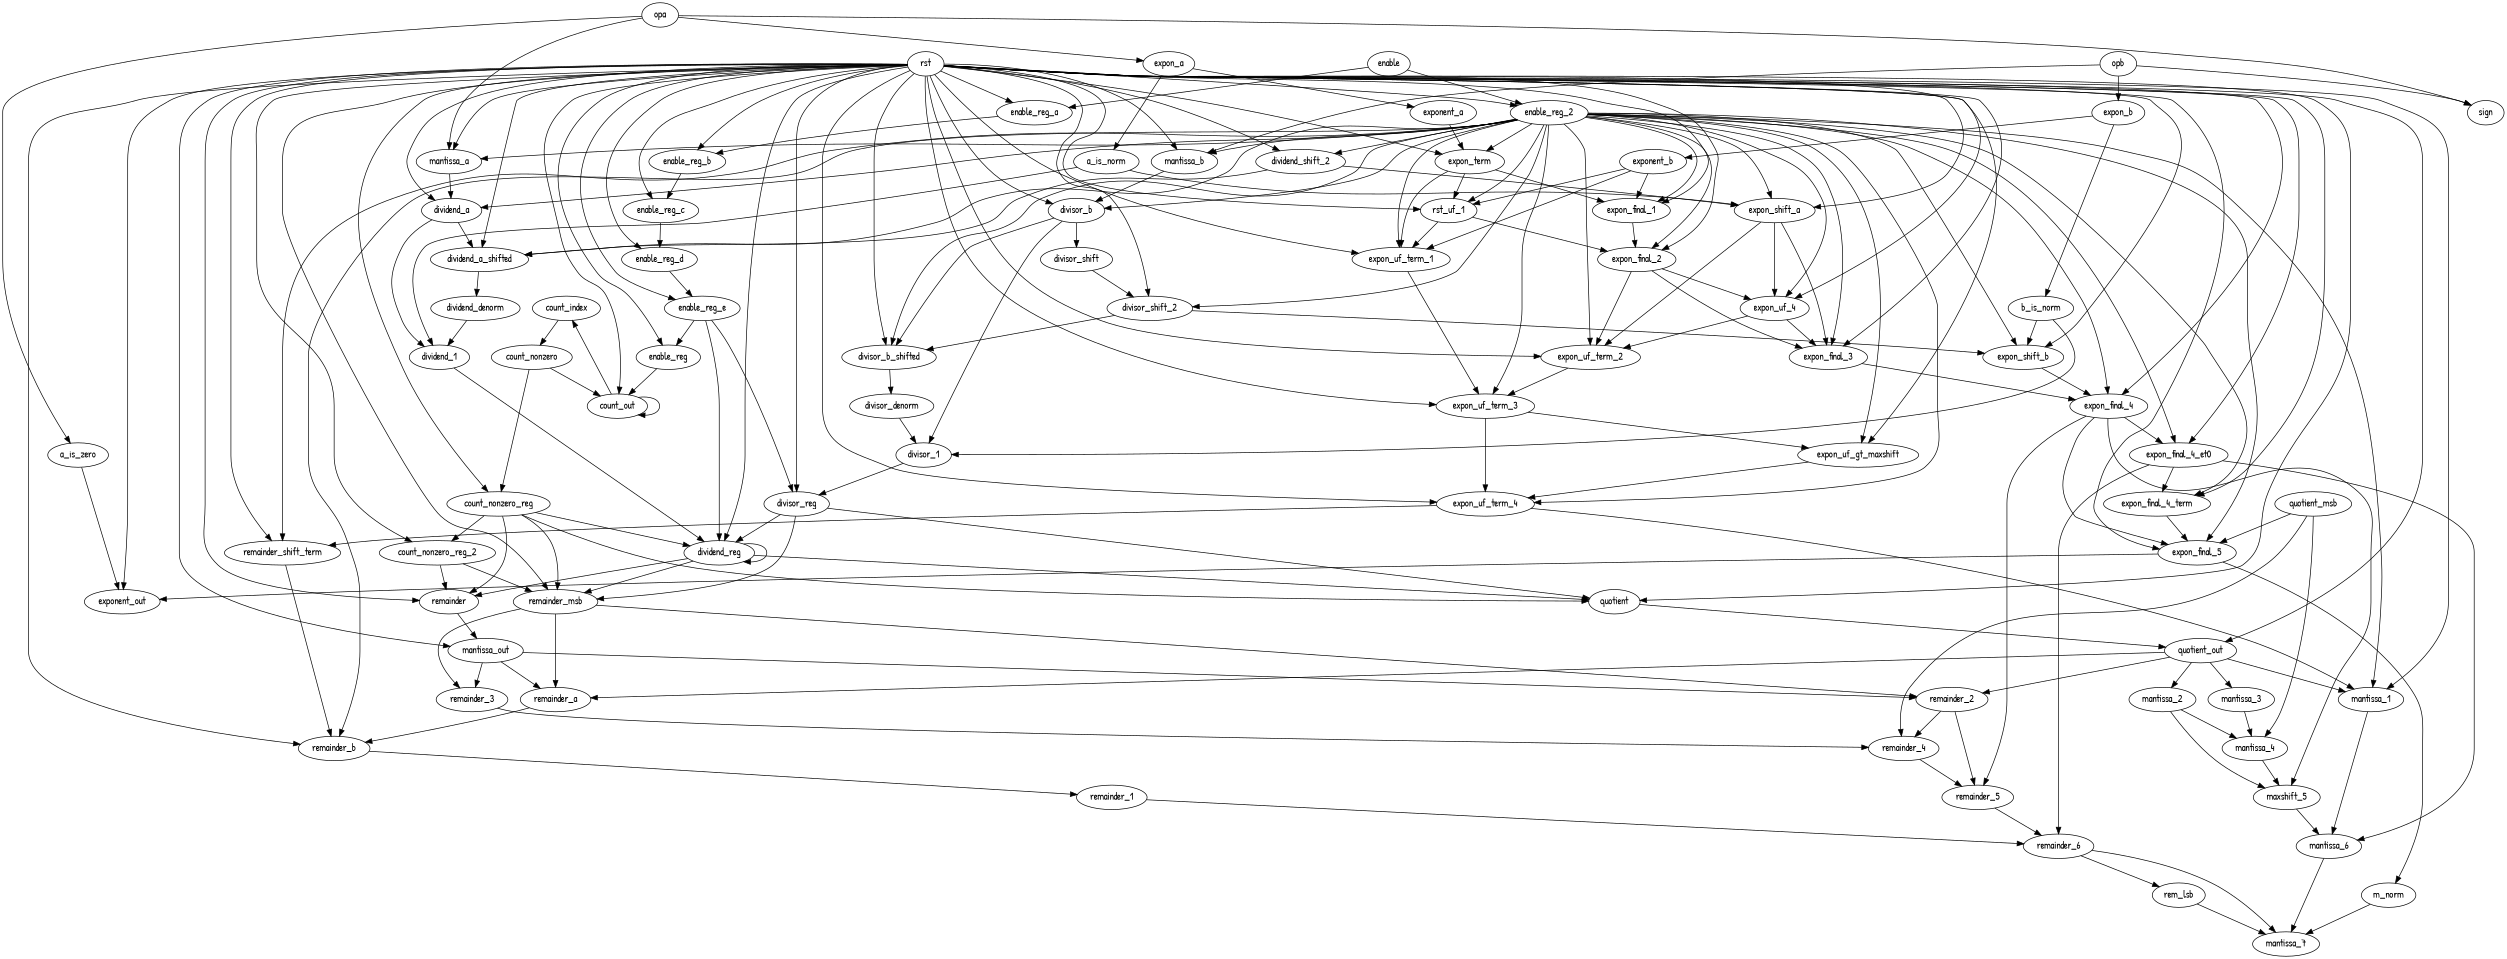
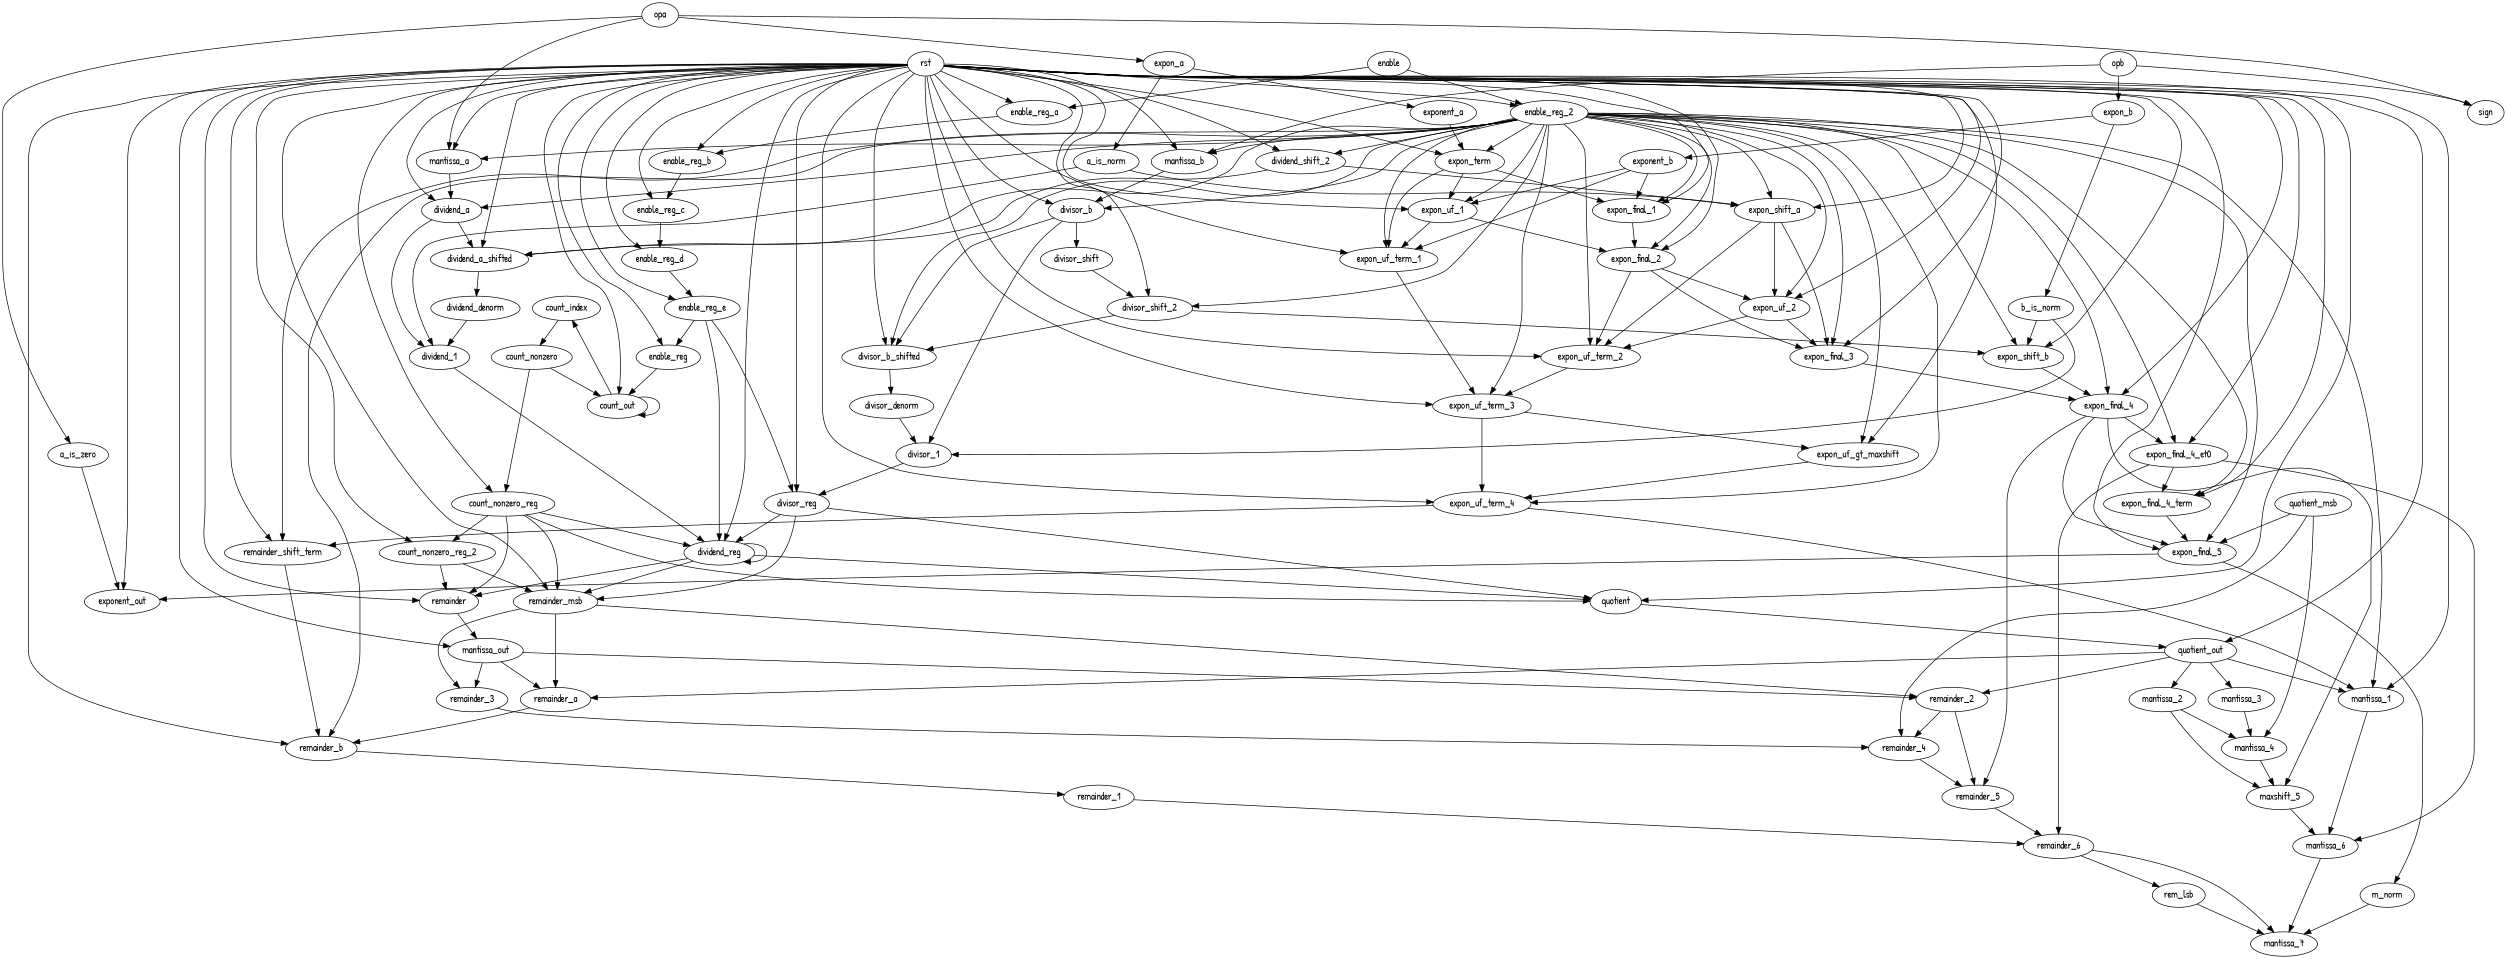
  digraph {
    fontname="Patrick Hand"
    node [fontname="Patrick Hand"]
    edge [fontname="Patrick Hand" weight=1.0]
    count_index
    count_nonzero
    count_out
    count_nonzero_reg
    remainder_msb
    quotient
    dividend_reg
    remainder
    count_nonzero_reg_2
    quotient_msb
    expon_final_5
    remainder_4
    mantissa_4
    exponent_out
    m_norm
    remainder_5
    n17 [label=maxshift_5]
    mantissa_7
    remainder_6
    mantissa_6
    expon_final_4_et0
    expon_final_4_term
    rem_lsb
    enable_reg
    dividend_a_shifted
    dividend_denorm
    dividend_1
    a_is_zero
    expon_a
    exponent_a
    a_is_norm
    expon_term
    expon_shift_a
-   expon_uf_1 [label=rst_uf_1]
+   expon_uf_1
    expon_uf_term_1
    expon_final_1
-   expon_uf_2 [label=expon_uf_4]
+   expon_uf_2
    expon_final_3
    expon_uf_term_2
    expon_b
    b_is_norm
    exponent_b
    divisor_1
    expon_shift_b
    divisor_reg
    expon_final_4
    expon_final_2
    expon_uf_term_3
    expon_uf_gt_maxshift
    expon_uf_term_4
    remainder_2
    remainder_3
    remainder_a
    quotient_out
    remainder_b
    remainder_1
    dividend_a
    dividend_shift_2
    mantissa_3
    mantissa_2
    mantissa_1
    n62 [label=mantissa_out]
    divisor_denorm
    divisor_b_shifted
    divisor_b
    divisor_shift
    divisor_shift_2
    enable
    enable_reg_2
    enable_reg_a
    mantissa_a
    mantissa_b
    remainder_shift_term
    enable_reg_b
    enable_reg_c
    opa
    sign
    opb
    rst
    enable_reg_e
    enable_reg_d
    count_index -> count_nonzero
    count_nonzero -> count_out
    count_nonzero -> count_nonzero_reg
    count_out -> count_index
    count_out -> count_out
    count_nonzero_reg -> remainder_msb
    count_nonzero_reg -> quotient
    count_nonzero_reg -> dividend_reg
    count_nonzero_reg -> remainder
    count_nonzero_reg -> count_nonzero_reg_2
    remainder_msb -> remainder_2
    remainder_msb -> remainder_3
    remainder_msb -> remainder_a
    quotient -> quotient_out
    dividend_reg -> remainder_msb
    dividend_reg -> quotient
    dividend_reg -> dividend_reg
    dividend_reg -> remainder
    remainder -> n62
    count_nonzero_reg_2 -> remainder_msb
    count_nonzero_reg_2 -> remainder
    quotient_msb -> expon_final_5
    quotient_msb -> remainder_4
    quotient_msb -> mantissa_4
    expon_final_5 -> exponent_out
    expon_final_5 -> m_norm
    remainder_4 -> remainder_5
    mantissa_4 -> n17
    m_norm -> mantissa_7
    remainder_5 -> remainder_6
    n17 -> mantissa_6
    remainder_6 -> mantissa_7
    remainder_6 -> rem_lsb
    mantissa_6 -> mantissa_7
    expon_final_4_et0 -> remainder_6
    expon_final_4_et0 -> mantissa_6
    expon_final_4_et0 -> expon_final_4_term
    expon_final_4_term -> expon_final_5
    rem_lsb -> mantissa_7
    enable_reg -> count_out [weight=2.0]
    dividend_a_shifted -> dividend_denorm
    dividend_denorm -> dividend_1
    dividend_1 -> dividend_reg
    a_is_zero -> exponent_out
    expon_a -> exponent_a
    expon_a -> a_is_norm
    exponent_a -> expon_term
    a_is_norm -> dividend_1
    a_is_norm -> expon_shift_a
    expon_term -> expon_uf_1
    expon_term -> expon_uf_term_1
    expon_term -> expon_final_1
    expon_shift_a -> expon_uf_2
    expon_shift_a -> expon_final_3
    expon_shift_a -> expon_uf_term_2
    expon_uf_1 -> expon_uf_term_1
    expon_uf_1 -> expon_final_2
    expon_uf_term_1 -> expon_uf_term_3
    expon_final_1 -> expon_final_2
    expon_uf_2 -> expon_final_3
    expon_uf_2 -> expon_uf_term_2
    expon_final_3 -> expon_final_4
    expon_uf_term_2 -> expon_uf_term_3
    expon_b -> b_is_norm
    expon_b -> exponent_b
    b_is_norm -> divisor_1
    b_is_norm -> expon_shift_b
    exponent_b -> expon_uf_1
    exponent_b -> expon_uf_term_1
    exponent_b -> expon_final_1
    divisor_1 -> divisor_reg
    expon_shift_b -> expon_final_4
    divisor_reg -> remainder_msb
    divisor_reg -> quotient
    divisor_reg -> dividend_reg
    expon_final_4 -> expon_final_5
    expon_final_4 -> remainder_5
    expon_final_4 -> n17
    expon_final_4 -> expon_final_4_et0
    expon_final_2 -> expon_uf_2
    expon_final_2 -> expon_final_3
    expon_final_2 -> expon_uf_term_2
    expon_uf_term_3 -> expon_uf_gt_maxshift
    expon_uf_term_3 -> expon_uf_term_4
    expon_uf_gt_maxshift -> expon_uf_term_4
    expon_uf_term_4 -> mantissa_1
    expon_uf_term_4 -> remainder_shift_term
    remainder_2 -> remainder_4
    remainder_2 -> remainder_5
    remainder_3 -> remainder_4
    remainder_a -> remainder_b
    quotient_out -> remainder_2
    quotient_out -> remainder_a
    quotient_out -> mantissa_3
    quotient_out -> mantissa_2
    quotient_out -> mantissa_1
    remainder_b -> remainder_1
    remainder_1 -> remainder_6
    dividend_a -> dividend_a_shifted
    dividend_a -> dividend_1
    dividend_shift_2 -> dividend_a_shifted
    dividend_shift_2 -> expon_shift_a
    mantissa_3 -> mantissa_4
    mantissa_2 -> mantissa_4
    mantissa_2 -> n17
    mantissa_1 -> mantissa_6
    n62 -> remainder_2
    n62 -> remainder_3
    n62 -> remainder_a
    divisor_denorm -> divisor_1
    divisor_b_shifted -> divisor_denorm
    divisor_b -> divisor_1
    divisor_b -> divisor_b_shifted
    divisor_b -> divisor_shift [weight=53.0]
    divisor_shift -> divisor_shift_2
    divisor_shift_2 -> expon_shift_b
    divisor_shift_2 -> divisor_b_shifted
    enable -> enable_reg_2
    enable -> enable_reg_a
    enable_reg_2 -> expon_final_5
    enable_reg_2 -> expon_final_4_et0
    enable_reg_2 -> expon_final_4_term
    enable_reg_2 -> dividend_a_shifted
    enable_reg_2 -> expon_term
    enable_reg_2 -> expon_shift_a
    enable_reg_2 -> expon_uf_1
    enable_reg_2 -> expon_uf_term_1
    enable_reg_2 -> expon_final_1
    enable_reg_2 -> expon_uf_2
    enable_reg_2 -> expon_final_3
    enable_reg_2 -> expon_uf_term_2
    enable_reg_2 -> expon_shift_b
    enable_reg_2 -> expon_final_4
    enable_reg_2 -> expon_final_2
    enable_reg_2 -> expon_uf_term_3
    enable_reg_2 -> expon_uf_gt_maxshift
    enable_reg_2 -> expon_uf_term_4
    enable_reg_2 -> remainder_b
    enable_reg_2 -> dividend_a
    enable_reg_2 -> dividend_shift_2
    enable_reg_2 -> mantissa_1
    enable_reg_2 -> divisor_b_shifted
    enable_reg_2 -> divisor_b
    enable_reg_2 -> divisor_shift_2
    enable_reg_2 -> mantissa_a
    enable_reg_2 -> mantissa_b
    enable_reg_2 -> remainder_shift_term
    enable_reg_a -> enable_reg_b
    mantissa_a -> dividend_a
    mantissa_b -> divisor_b
    remainder_shift_term -> remainder_b
    enable_reg_b -> enable_reg_c
    enable_reg_c -> enable_reg_d
    opa -> a_is_zero
    opa -> expon_a
    opa -> mantissa_a
    opa -> sign
    opb -> expon_b
    opb -> mantissa_b
    opb -> sign
    rst -> count_out [weight=3.0]
    rst -> count_nonzero_reg [weight=2.0]
    rst -> remainder_msb [weight=2.0]
    rst -> quotient [weight=2.0]
    rst -> dividend_reg [weight=3.0]
    rst -> remainder [weight=2.0]
    rst -> count_nonzero_reg_2 [weight=2.0]
    rst -> expon_final_5 [weight=2.0]
    rst -> exponent_out [weight=2.0]
    rst -> expon_final_4_et0 [weight=2.0]
    rst -> expon_final_4_term [weight=2.0]
    rst -> enable_reg [weight=2.0]
    rst -> dividend_a_shifted [weight=2.0]
    rst -> expon_term [weight=2.0]
    rst -> expon_shift_a [weight=2.0]
    rst -> expon_uf_1 [weight=2.0]
    rst -> expon_uf_term_1 [weight=2.0]
    rst -> expon_final_1 [weight=2.0]
    rst -> expon_uf_2 [weight=2.0]
    rst -> expon_final_3 [weight=2.0]
    rst -> expon_uf_term_2 [weight=2.0]
    rst -> expon_shift_b [weight=2.0]
    rst -> divisor_reg [weight=2.0]
    rst -> expon_final_4 [weight=2.0]
    rst -> expon_final_2 [weight=2.0]
    rst -> expon_uf_term_3 [weight=2.0]
    rst -> expon_uf_gt_maxshift [weight=2.0]
    rst -> expon_uf_term_4 [weight=2.0]
    rst -> quotient_out [weight=2.0]
    rst -> remainder_b [weight=2.0]
    rst -> dividend_a [weight=2.0]
    rst -> dividend_shift_2 [weight=2.0]
    rst -> mantissa_1 [weight=2.0]
    rst -> n62 [weight=2.0]
    rst -> divisor_b_shifted [weight=2.0]
    rst -> divisor_b [weight=2.0]
    rst -> divisor_shift_2 [weight=2.0]
    rst -> enable_reg_2 [weight=2.0]
    rst -> enable_reg_a [weight=2.0]
    rst -> mantissa_a [weight=2.0]
    rst -> mantissa_b [weight=2.0]
    rst -> remainder_shift_term [weight=2.0]
    rst -> enable_reg_b [weight=2.0]
    rst -> enable_reg_c [weight=2.0]
    rst -> enable_reg_e [weight=2.0]
    rst -> enable_reg_d [weight=2.0]
    enable_reg_e -> dividend_reg [weight=2.0]
    enable_reg_e -> enable_reg
    enable_reg_e -> divisor_reg
    enable_reg_d -> enable_reg_e
  }
